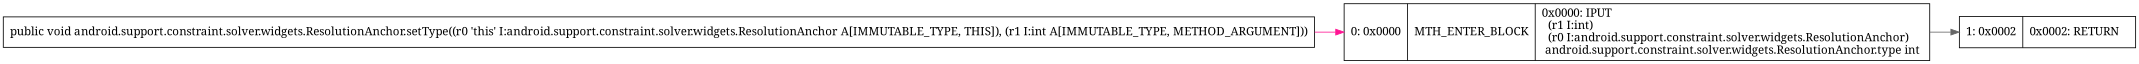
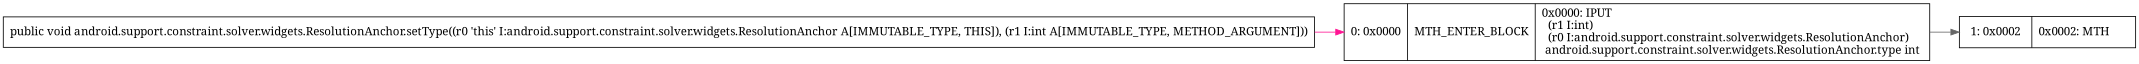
  digraph {
    rankdir=LR
    fontname="Noto Serif"
    node [shape=record fontname="Noto Serif"]
    edge [style=solid fontname="Noto Serif"]
    n1 [label="{0\:\ 0x0000|MTH_ENTER_BLOCK\l|0x0000: IPUT  \l  (r1 I:int)\l  (r0 I:android.support.constraint.solver.widgets.ResolutionAnchor)\l android.support.constraint.solver.widgets.ResolutionAnchor.type int \l}"]
-   n2 [label="{1\:\ 0x0002|0x0002: RETURN   \l}"]
+   n2 [label="{1\:\ 0x0002|0x0002: MTH   \l}"]
    n3 [label="{public void android.support.constraint.solver.widgets.ResolutionAnchor.setType((r0 'this' I:android.support.constraint.solver.widgets.ResolutionAnchor A[IMMUTABLE_TYPE, THIS]), (r1 I:int A[IMMUTABLE_TYPE, METHOD_ARGUMENT])) }"]
    n1 -> n2 [color=gray40]
    n3 -> n1 [color=deeppink]
  }
